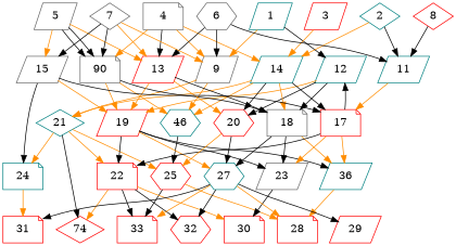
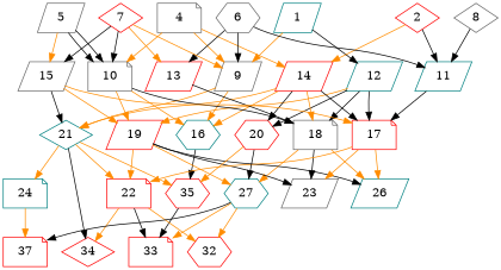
  digraph {
    node [alpha=0.09 color=red shape=parallelogram]
    edge [color=darkorange]
    1 [alpha=0.01 color=teal expect_size=64055935998470651904]
    9 [alpha=0.04 color=gray40 expect_size=3757899662828523]
    12 [alpha=0.17 color=teal expect_size=40576521181828481024]
-   16 [color=teal expect_size=110486424829210656768 shape=hexagon label=46]
+   16 [color=teal expect_size=110486424829210656768 shape=hexagon]
    21 [alpha=0.12 color=teal expect_size=110374179909083856896 shape=diamond]
    18 [alpha=0.13 color=gray40 expect_size=5185450517679963 shape=note]
    19 [alpha=0.17 expect_size=467972654252859]
    17 [alpha=0.08 expect_size=32144510713024580 shape=note]
    20 [alpha=0.05 expect_size=30318729788819216 shape=hexagon]
-   25 [alpha=0.13 expect_size=7384914592771974 shape=hexagon]
+   25 [alpha=0.13 expect_size=7384914592771974 shape=hexagon label=35]
    22 [alpha=0.07 expect_size=77553797234348261376 shape=note]
    24 [color=teal expect_size=494479645376112 shape=note]
-   34 [alpha=0.12 expect_size=452194199586790976 shape=diamond label=74]
+   34 [alpha=0.12 expect_size=452194199586790976 shape=diamond]
    23 [alpha=0.05 color=gray40 expect_size=2382885114482589]
-   26 [alpha=0.05 color=teal expect_size=9994926062892500 label=36]
+   26 [alpha=0.05 color=teal expect_size=9994926062892500]
    27 [alpha=0.18 color=teal expect_size=7288163295323854 shape=hexagon]
-   2 [alpha=0.13 color=teal expect_size=4056122201342561 shape=diamond]
+   2 [alpha=0.13 expect_size=4056122201342561 shape=diamond]
    11 [alpha=0.15 color=teal expect_size=257033579887543189504]
-   14 [alpha=0.02 color=teal expect_size=13981910336886920]
-   3 [alpha=0.14 expect_size=9775769359128508]
+   14 [alpha=0.02 expect_size=13981910336886920]
    4 [color=gray40 expect_size=8058111899317223 shape=note]
-   10 [color=gray40 expect_size=50412066185199240 shape=note label=90]
+   10 [color=gray40 expect_size=50412066185199240 shape=note]
    13 [alpha=0.01 expect_size=1138689092561646]
    5 [alpha=0.03 color=gray40 expect_size=108681790100378736]
    15 [alpha=0.14 color=gray40 expect_size=172945415686150688]
    6 [alpha=0.18 color=gray40 expect_size=130318541619251 shape=hexagon]
-   7 [alpha=0.10 color=gray40 expect_size=44782167766844008 shape=diamond]
-   8 [alpha=0.10 expect_size=362001084224231680 shape=diamond]
+   7 [alpha=0.10 expect_size=44782167766844008 shape=diamond]
+   8 [alpha=0.10 color=gray40 expect_size=362001084224231680 shape=diamond]
    33 [alpha=0.07 expect_size=46516785905664000000 shape=note]
-   28 [alpha=0.01 expect_size=2093044345589844 shape=note]
-   30 [alpha=0.05 expect_size=105782772601829982208 shape=note]
    32 [alpha=0.14 expect_size=125307577768834236416 shape=hexagon]
-   31 [alpha=0.18 expect_size=4911561607611711 shape=note]
-   29 [alpha=0.02 expect_size=108371002769084080]
+   31 [alpha=0.18 expect_size=4911561607611711 shape=note label=37]
    1 -> 9
    1 -> 12 [color=black]
    9 -> 16
    9 -> 21
    12 -> 18 [color=black]
    12 -> 19
-   17 -> 12 [color=black]
+   12 -> 17 [color=black]
    12 -> 20 [color=black]
    16 -> 25 [color=black]
    21 -> 25
    21 -> 22
    21 -> 24
    21 -> 34 [color=black]
    18 -> 23 [color=black]
    18 -> 26
-   18 -> 27 [color=black]
-   19 -> 22 [color=black]
+   18 -> 27
+   19 -> 22
    19 -> 23 [color=black]
    19 -> 26 [color=black]
    19 -> 27
-   17 -> 22 [color=black]
+   17 -> 22
    17 -> 23
    17 -> 26
    20 -> 25
    20 -> 27 [color=black]
    25 -> 33 [color=black]
-   25 -> 28
    22 -> 34
    22 -> 33 [color=black]
-   22 -> 30
-   22 -> 32 [color=black]
+   22 -> 32
    24 -> 31
-   23 -> 30 [color=black]
-   26 -> 28
    27 -> 33
-   27 -> 28
-   27 -> 32 [color=black]
+   27 -> 32
    27 -> 31 [color=black]
-   27 -> 29 [color=black]
    2 -> 11 [color=black]
    2 -> 14
-   11 -> 17
+   11 -> 17 [color=black]
    14 -> 16
    14 -> 21
    14 -> 18
    14 -> 17 [color=black]
    14 -> 20 [color=black]
-   3 -> 14
    4 -> 9
    4 -> 14
    4 -> 10
-   4 -> 13 [color=black]
    10 -> 16
    10 -> 18 [color=black]
    10 -> 19
    13 -> 18 [color=black]
-   13 -> 19
-   13 -> 20
    5 -> 10 [color=black]
    5 -> 10 [color=black]
-   5 -> 13
    5 -> 15
-   15 -> 24 [color=black]
+   15 -> 21 [color=black]
    15 -> 19
-   15 -> 17 [color=black]
+   15 -> 17
    6 -> 9 [color=black]
    6 -> 11 [color=black]
    6 -> 13 [color=black]
    7 -> 9
    7 -> 10 [color=black]
    7 -> 13
    7 -> 15 [color=black]
    8 -> 11 [color=black]
  }
